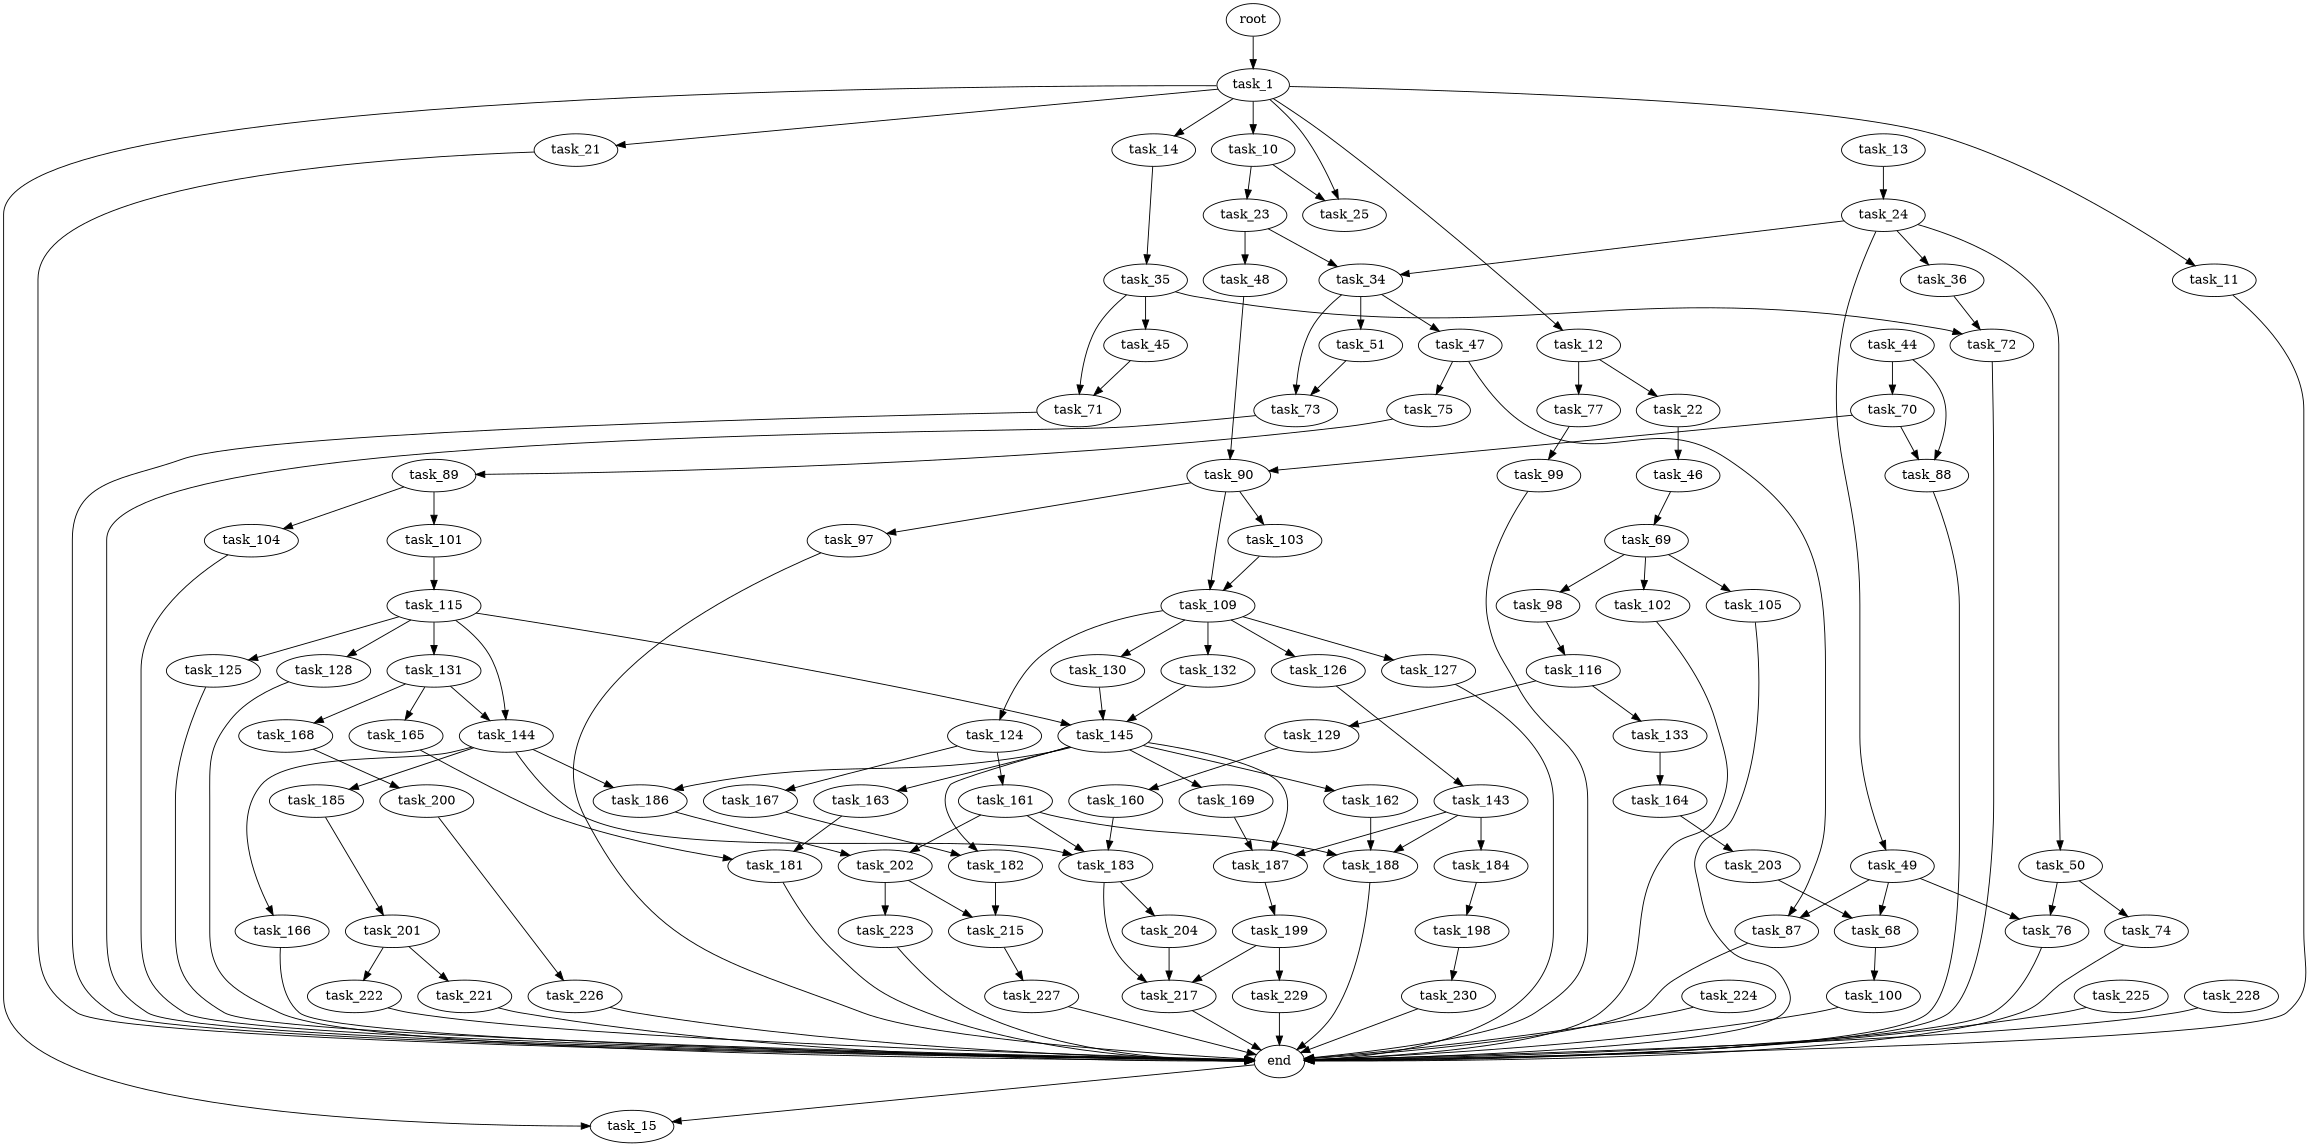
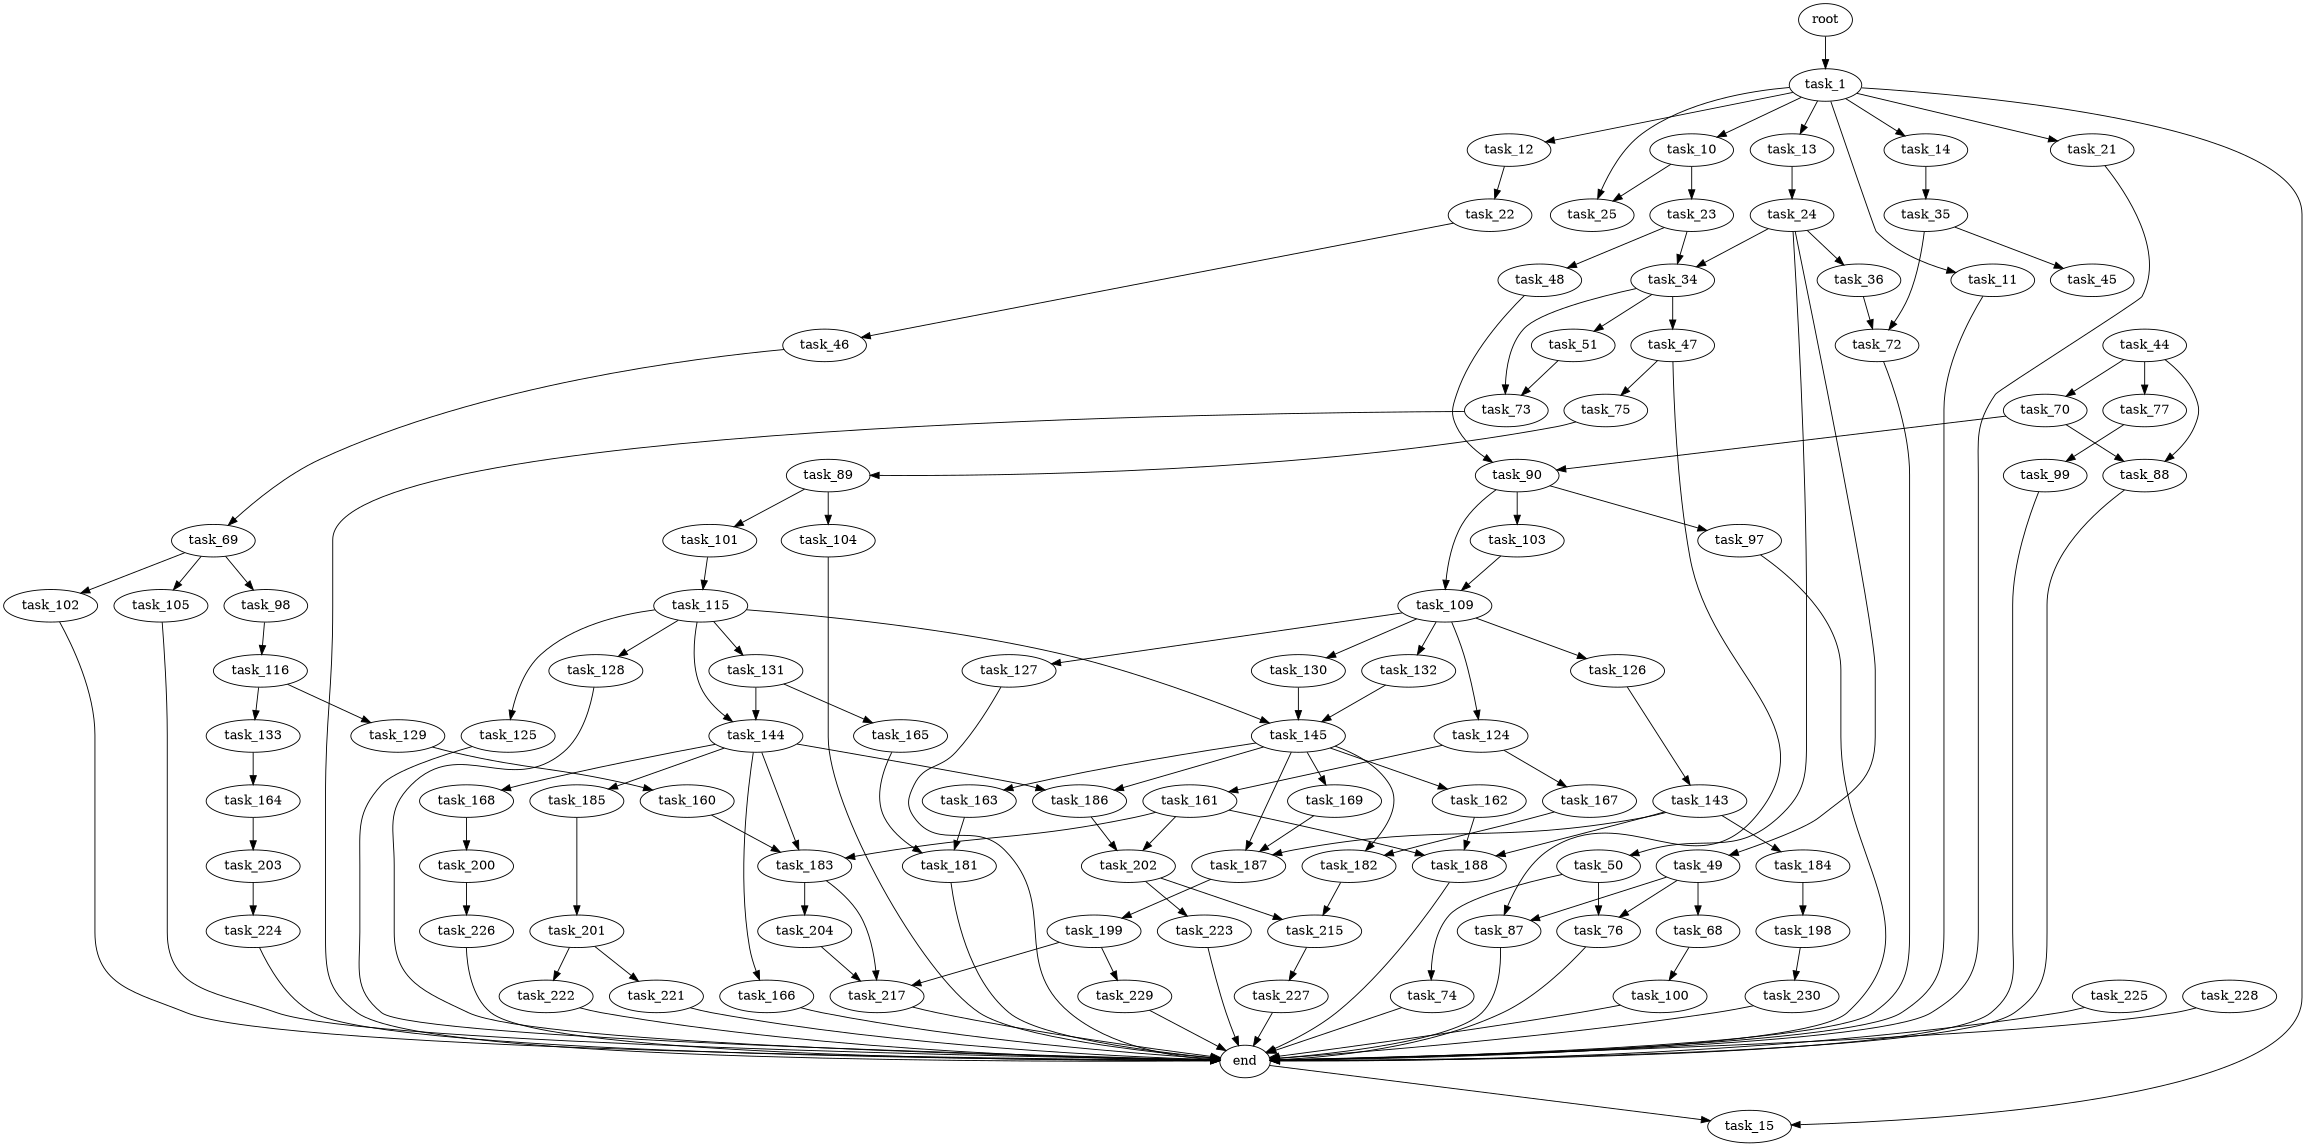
  digraph {
    root
    task_1
    task_10
    task_11
    task_12
    task_13
    task_14
    task_15
    task_21
    task_25
    task_23
    end
    task_22
    task_24
    task_35
    task_34
    task_48
    task_46
    task_36
    task_49
    task_50
    task_45
-   task_71
    task_72
    task_69
    task_47
    task_51
    task_73
    task_90
    task_87
    task_68
    task_76
    task_74
    task_44
    task_70
    task_77
    task_88
    task_75
    task_99
    task_98
    task_102
    task_105
    task_89
    task_97
    task_103
    task_109
    task_100
    task_116
    task_101
    task_104
    task_115
    task_124
    task_126
    task_127
    task_130
    task_132
    task_129
    task_133
    task_125
    task_128
    task_131
    task_144
    task_145
    task_161
    task_167
    task_143
    task_165
    task_166
    task_168
    task_183
    task_185
    task_186
    task_187
    task_162
    task_163
    task_169
    task_182
    task_160
    task_164
    task_188
    task_202
    task_184
    task_181
    task_203
    task_198
    task_199
    task_200
    task_204
    task_217
    task_201
    task_215
    task_223
    task_224
    task_226
    task_227
    task_230
    task_221
    task_222
    task_229
    task_225
    task_228
    root -> task_1
    task_1 -> task_10
    task_1 -> task_11
    task_1 -> task_12
+   task_1 -> task_13
    task_1 -> task_14
    task_1 -> task_15
    task_1 -> task_21
    task_1 -> task_25
    task_10 -> task_25
    task_10 -> task_23
    task_11 -> end
    task_12 -> task_22
    task_13 -> task_24
    task_14 -> task_35
    task_21 -> end
    task_23 -> task_34
    task_23 -> task_48
    end -> task_15
    task_22 -> task_46
    task_24 -> task_34
    task_24 -> task_36
    task_24 -> task_49
    task_24 -> task_50
    task_35 -> task_45
-   task_35 -> task_71
    task_35 -> task_72
    task_34 -> task_47
    task_34 -> task_51
    task_34 -> task_73
    task_48 -> task_90
    task_46 -> task_69
    task_36 -> task_72
    task_49 -> task_87
    task_49 -> task_68
    task_49 -> task_76
    task_50 -> task_76
    task_50 -> task_74
-   task_45 -> task_71
-   task_71 -> end
    task_72 -> end
    task_69 -> task_98
    task_69 -> task_102
    task_69 -> task_105
    task_47 -> task_87
    task_47 -> task_75
    task_51 -> task_73
    task_73 -> end
    task_90 -> task_97
    task_90 -> task_103
    task_90 -> task_109
    task_87 -> end
    task_68 -> task_100
    task_76 -> end
    task_74 -> end
    task_44 -> task_70
-   task_12 -> task_77
+   task_44 -> task_77
    task_44 -> task_88
    task_70 -> task_90
    task_70 -> task_88
    task_77 -> task_99
    task_88 -> end
    task_75 -> task_89
    task_99 -> end
    task_98 -> task_116
    task_102 -> end
    task_105 -> end
    task_89 -> task_101
    task_89 -> task_104
    task_97 -> end
    task_103 -> task_109
    task_109 -> task_124
    task_109 -> task_126
    task_109 -> task_127
    task_109 -> task_130
    task_109 -> task_132
    task_100 -> end
    task_116 -> task_129
    task_116 -> task_133
    task_101 -> task_115
    task_104 -> end
    task_115 -> task_125
    task_115 -> task_128
    task_115 -> task_131
    task_115 -> task_144
    task_115 -> task_145
    task_124 -> task_161
    task_124 -> task_167
    task_126 -> task_143
    task_127 -> end
    task_130 -> task_145
    task_132 -> task_145
    task_129 -> task_160
    task_133 -> task_164
    task_125 -> end
    task_128 -> end
    task_131 -> task_144
    task_131 -> task_165
    task_144 -> task_166
-   task_131 -> task_168
+   task_144 -> task_168
    task_144 -> task_183
    task_144 -> task_185
    task_144 -> task_186
    task_145 -> task_186
    task_145 -> task_187
    task_145 -> task_162
    task_145 -> task_163
    task_145 -> task_169
    task_145 -> task_182
    task_161 -> task_183
    task_161 -> task_188
    task_161 -> task_202
    task_167 -> task_182
    task_143 -> task_187
    task_143 -> task_188
    task_143 -> task_184
    task_165 -> task_181
    task_166 -> end
    task_168 -> task_200
    task_183 -> task_204
    task_183 -> task_217
    task_185 -> task_201
    task_186 -> task_202
    task_187 -> task_199
    task_162 -> task_188
    task_163 -> task_181
    task_169 -> task_187
    task_182 -> task_215
    task_160 -> task_183
    task_164 -> task_203
    task_188 -> end
    task_202 -> task_215
    task_202 -> task_223
    task_184 -> task_198
    task_181 -> end
-   task_203 -> task_68
+   task_203 -> task_224
    task_198 -> task_230
    task_199 -> task_217
    task_199 -> task_229
    task_200 -> task_226
    task_204 -> task_217
    task_217 -> end
    task_201 -> task_221
    task_201 -> task_222
    task_215 -> task_227
    task_223 -> end
    task_224 -> end
    task_226 -> end
    task_227 -> end
    task_230 -> end
    task_221 -> end
    task_222 -> end
    task_229 -> end
    task_225 -> end
    task_228 -> end
  }
